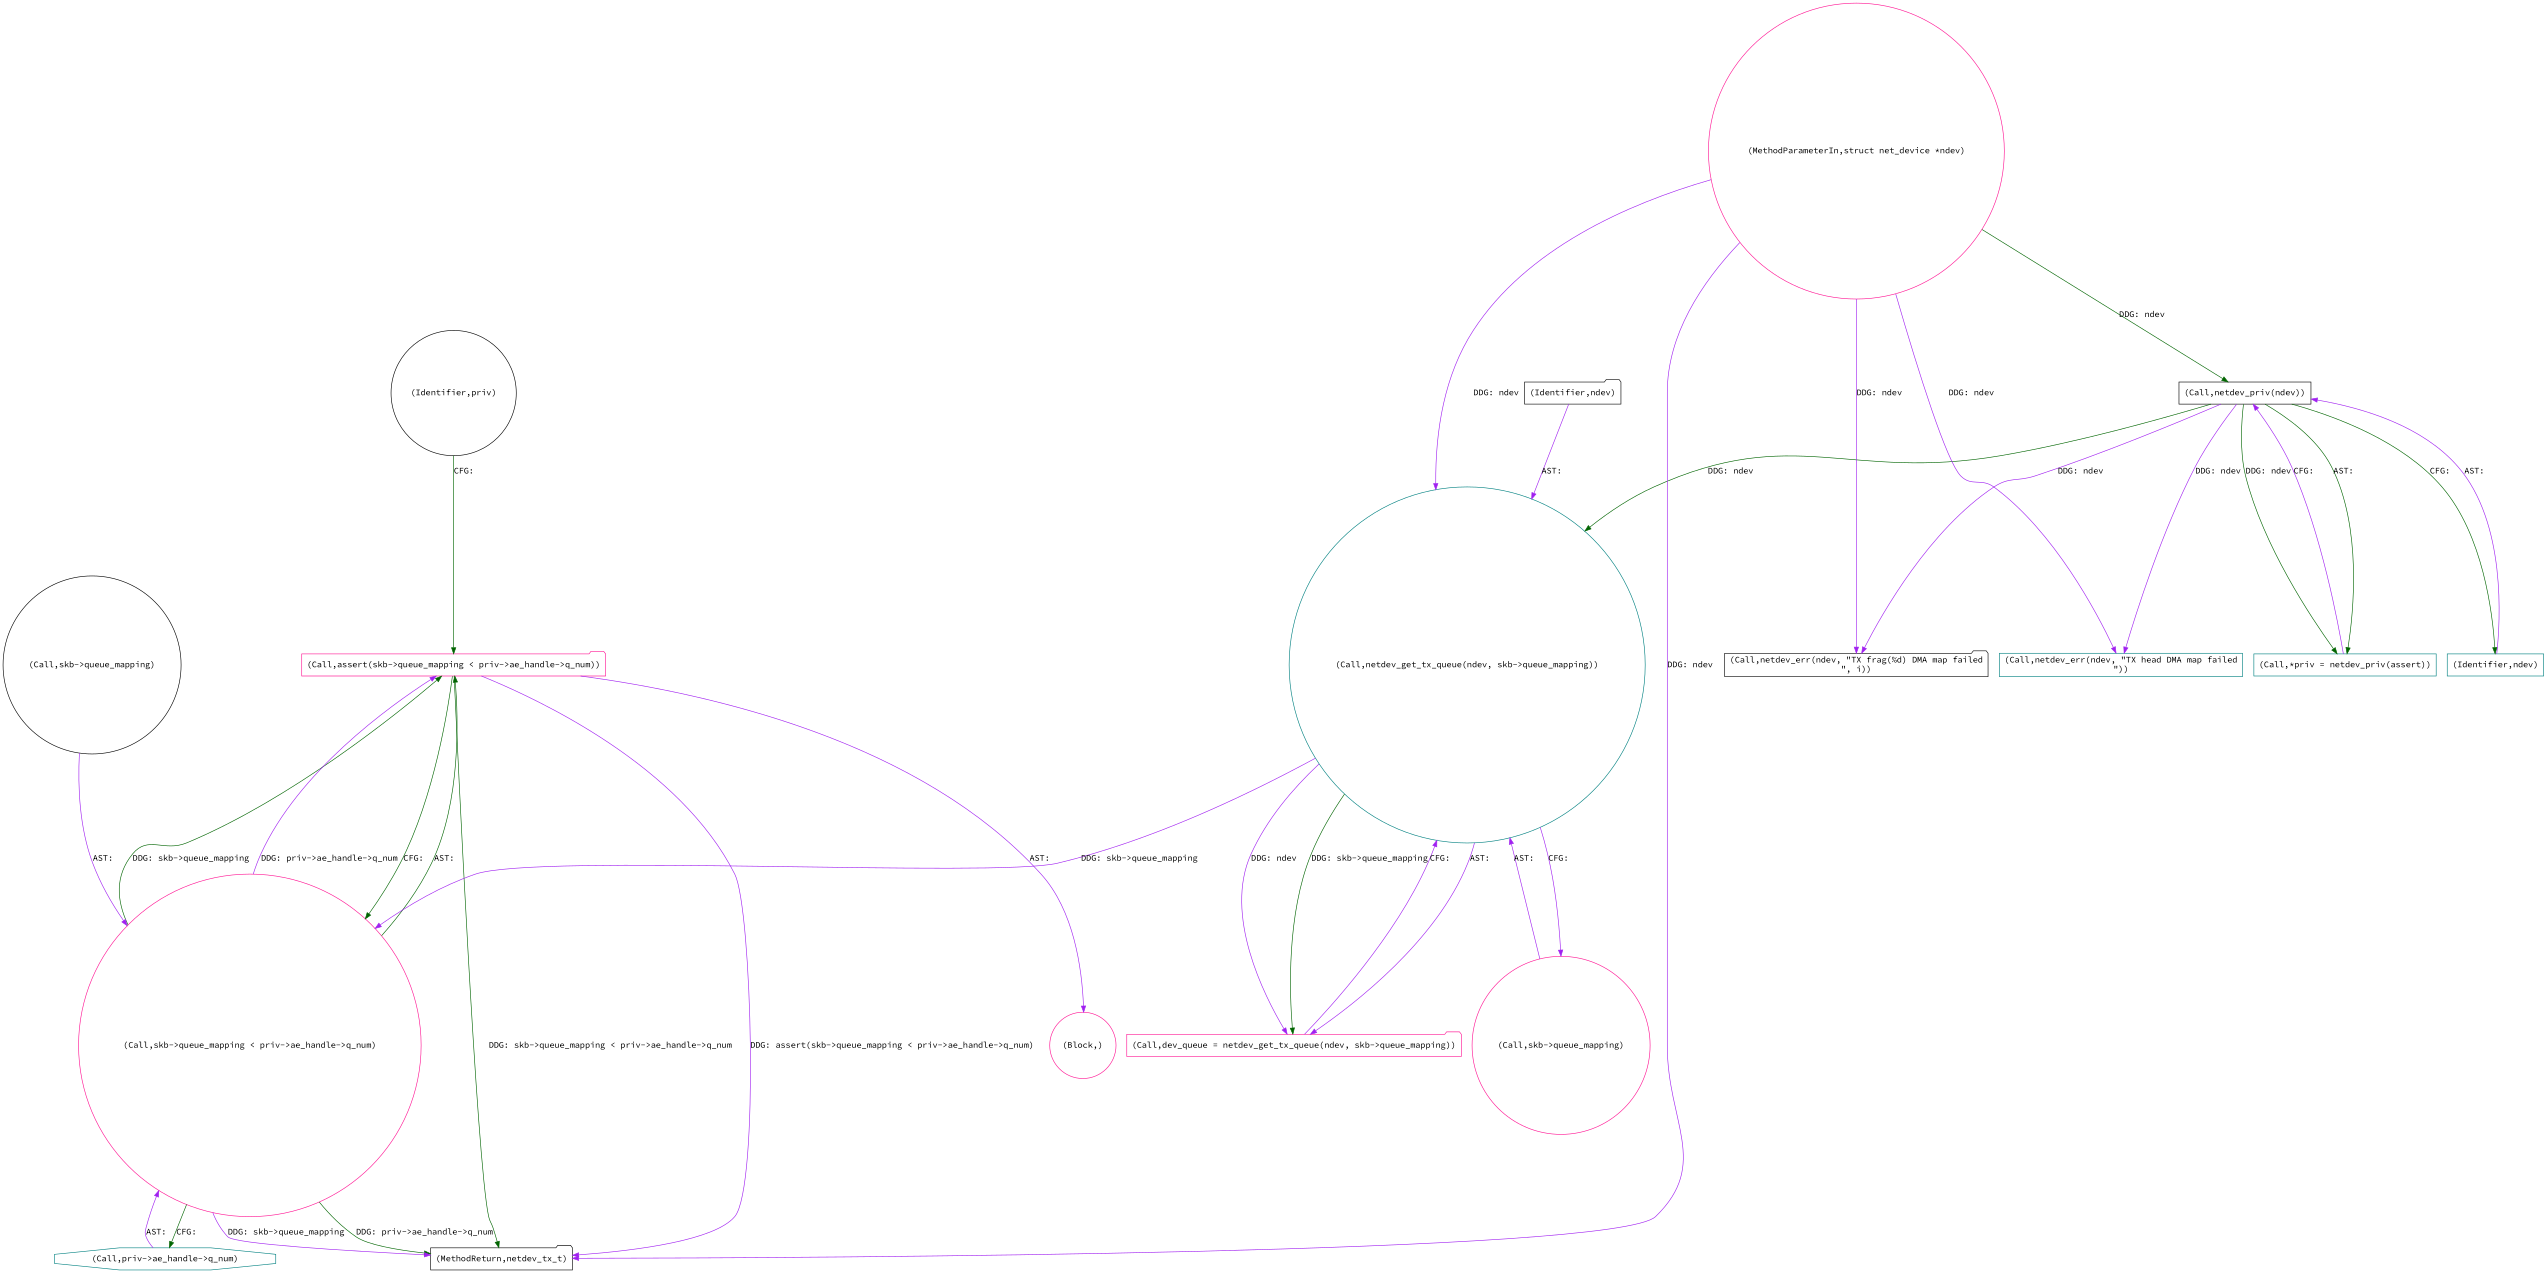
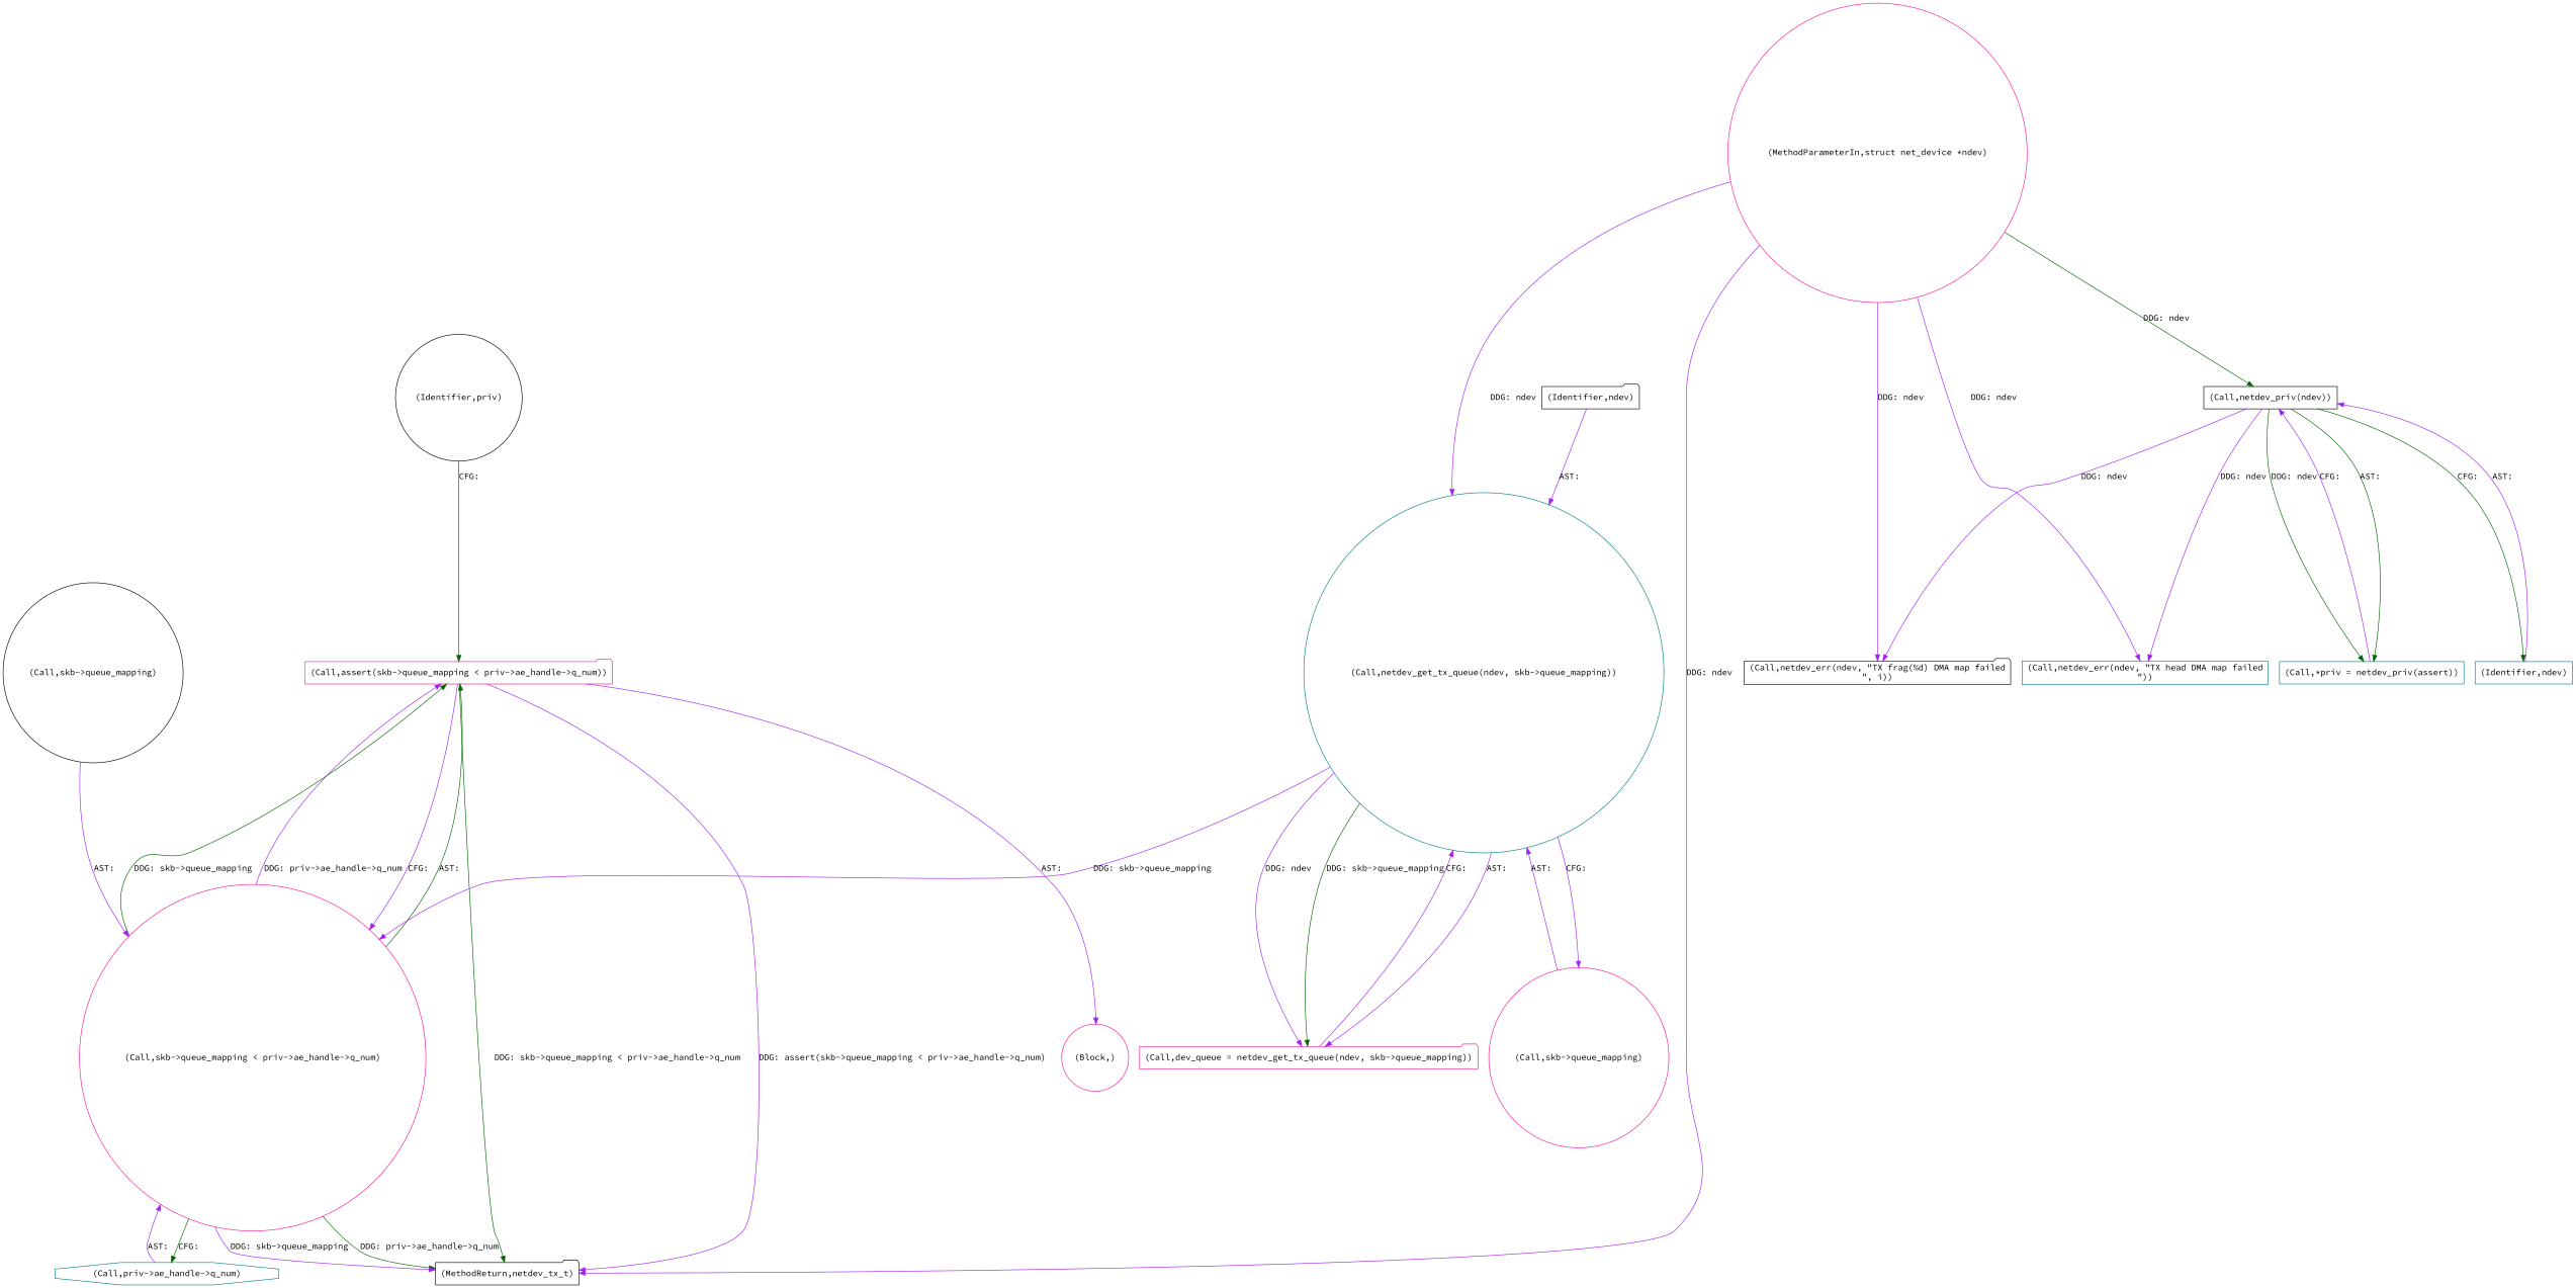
  digraph {
    fontname="Source Code Pro"
    node [color=deeppink fontname="Source Code Pro" shape=circle]
    edge [color=purple fontname="Source Code Pro"]
    n1 [label="(Call,assert(skb->queue_mapping < priv->ae_handle->q_num))" shape=folder]
    n2 [label="(Call,skb->queue_mapping < priv->ae_handle->q_num)"]
    n3 [label="(Block,)"]
    n4 [color=black label="(MethodReturn,netdev_tx_t)" shape=folder]
    n5 [color=teal label="(Call,priv->ae_handle->q_num)" shape=octagon]
    n6 [color=teal label="(Call,netdev_get_tx_queue(ndev, skb->queue_mapping))"]
    n7 [label="(Call,skb->queue_mapping)"]
    n8 [label="(Call,dev_queue = netdev_get_tx_queue(ndev, skb->queue_mapping))" shape=folder]
    n9 [color=black label="(Call,netdev_priv(ndev))" shape=box]
    n10 [color=teal label="(Identifier,ndev)" shape=box]
    n11 [color=teal label="(Call,*priv = netdev_priv(assert))" shape=box]
    n12 [color=black label="(Call,netdev_err(ndev, \"TX frag(%d) DMA map failed\n\", i))" shape=folder]
    n13 [color=teal label="(Call,netdev_err(ndev, \"TX head DMA map failed\n\"))" shape=box]
    n14 [label="(MethodParameterIn,struct net_device *ndev)"]
    n15 [color=black label="(Identifier,ndev)" shape=folder]
    n16 [color=black label="(Identifier,priv)"]
    n17 [color=black label="(Call,skb->queue_mapping)"]
-   n1 -> n2 [color=darkgreen label="CFG: "]
+   n1 -> n2 [label="CFG: "]
    n1 -> n3 [label="AST: "]
    n1 -> n4 [label="DDG: assert(skb->queue_mapping < priv->ae_handle->q_num)"]
    n1 -> n4 [color=darkgreen label="DDG: skb->queue_mapping < priv->ae_handle->q_num"]
    n2 -> n1 [color=darkgreen label="AST: "]
    n2 -> n1 [color=darkgreen label="DDG: skb->queue_mapping"]
    n2 -> n1 [label="DDG: priv->ae_handle->q_num"]
    n2 -> n4 [color=darkgreen label="DDG: priv->ae_handle->q_num"]
    n2 -> n4 [label="DDG: skb->queue_mapping"]
    n2 -> n5 [color=darkgreen label="CFG: "]
    n5 -> n2 [label="AST: "]
    n6 -> n2 [label="DDG: skb->queue_mapping"]
    n6 -> n7 [label="CFG: "]
    n6 -> n8 [label="AST: "]
    n6 -> n8 [label="DDG: ndev"]
    n6 -> n8 [color=darkgreen label="DDG: skb->queue_mapping"]
    n7 -> n6 [label="AST: "]
    n8 -> n6 [label="CFG: "]
-   n9 -> n6 [color=darkgreen label="DDG: ndev"]
    n9 -> n10 [color=darkgreen label="CFG: "]
    n9 -> n11 [color=darkgreen label="AST: "]
    n9 -> n11 [color=darkgreen label="DDG: ndev"]
    n9 -> n12 [label="DDG: ndev"]
    n9 -> n13 [label="DDG: ndev"]
    n10 -> n9 [label="AST: "]
    n11 -> n9 [label="CFG: "]
    n14 -> n4 [label="DDG: ndev"]
    n14 -> n6 [label="DDG: ndev"]
    n14 -> n9 [color=darkgreen label="DDG: ndev"]
    n14 -> n12 [label="DDG: ndev"]
    n14 -> n13 [label="DDG: ndev"]
    n15 -> n6 [label="AST: "]
    n16 -> n1 [color=darkgreen label="CFG: "]
    n17 -> n2 [label="AST: "]
  }
